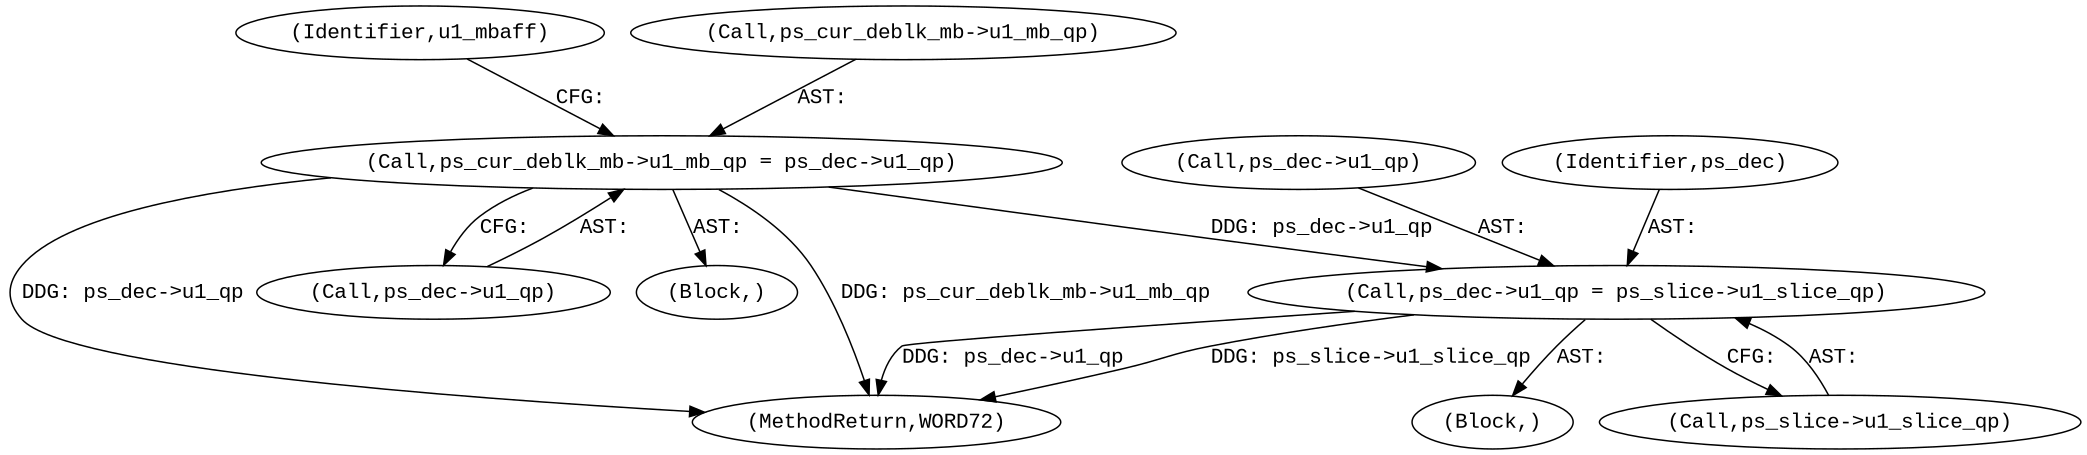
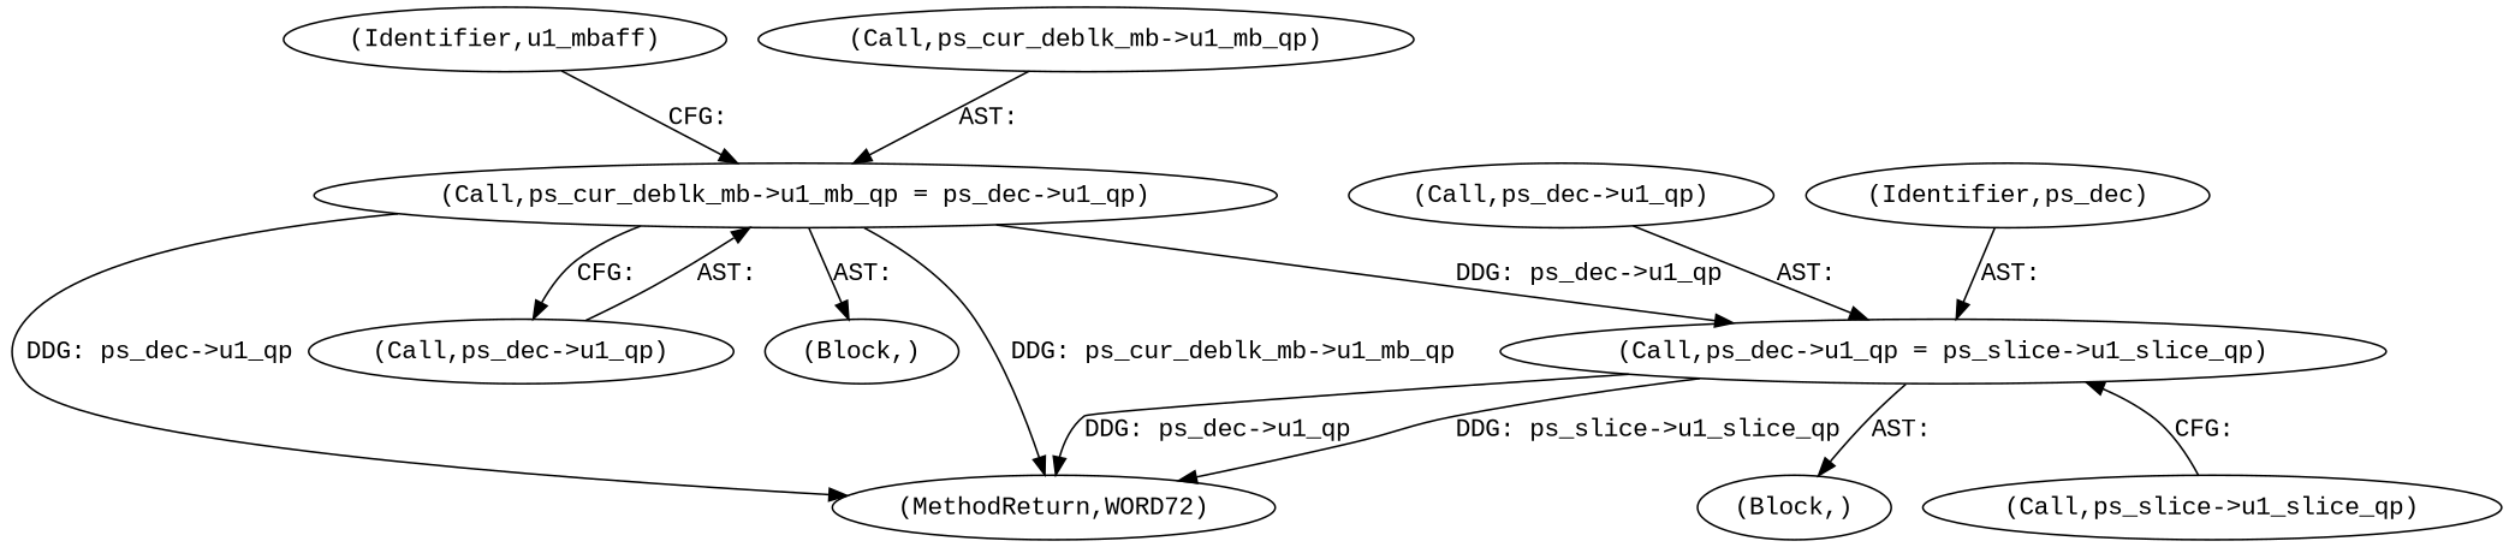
  digraph {
    fontname="Liberation Mono"
    node [fontname="Liberation Mono"]
    edge [fontname="Liberation Mono"]
    n1 [label="(Call,ps_dec->u1_qp = ps_slice->u1_slice_qp)"]
    n2 [label="(Call,ps_slice->u1_slice_qp)"]
    n3 [label="(MethodReturn,WORD72)"]
    n4 [label="(Block,)"]
    n5 [label="(Call,ps_cur_deblk_mb->u1_mb_qp = ps_dec->u1_qp)"]
    n6 [label="(Call,ps_dec->u1_qp)"]
    n7 [label="(Block,)"]
    n8 [label="(Call,ps_dec->u1_qp)"]
    n9 [label="(Identifier,u1_mbaff)"]
    n10 [label="(Identifier,ps_dec)"]
    n11 [label="(Call,ps_cur_deblk_mb->u1_mb_qp)"]
-   n1 -> n2 [label="CFG: "]
    n1 -> n3 [label="DDG: ps_dec->u1_qp"]
    n1 -> n3 [label="DDG: ps_slice->u1_slice_qp"]
    n1 -> n4 [label="AST: "]
-   n2 -> n1 [label="AST: "]
+   n2 -> n1 [label="CFG: "]
    n5 -> n1 [label="DDG: ps_dec->u1_qp"]
    n5 -> n3 [label="DDG: ps_cur_deblk_mb->u1_mb_qp"]
    n5 -> n3 [label="DDG: ps_dec->u1_qp"]
    n5 -> n6 [label="CFG: "]
    n5 -> n7 [label="AST: "]
    n6 -> n5 [label="AST: "]
    n8 -> n1 [label="AST: "]
    n9 -> n5 [label="CFG: "]
    n10 -> n1 [label="AST: "]
    n11 -> n5 [label="AST: "]
  }
